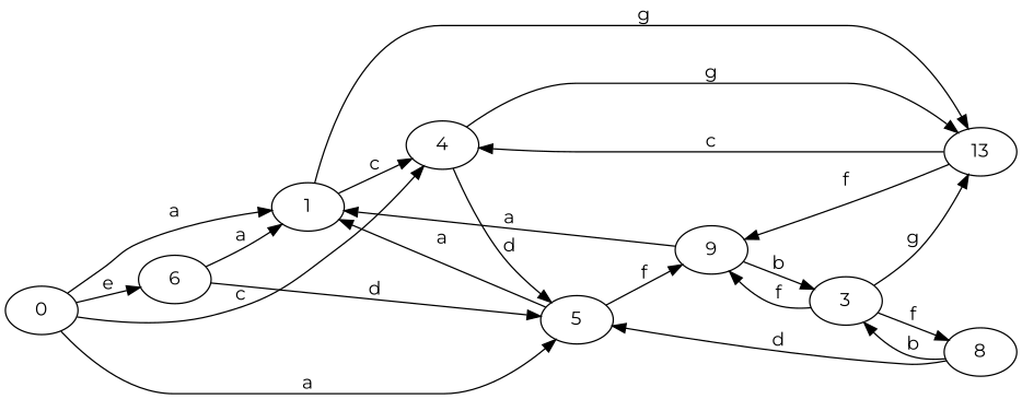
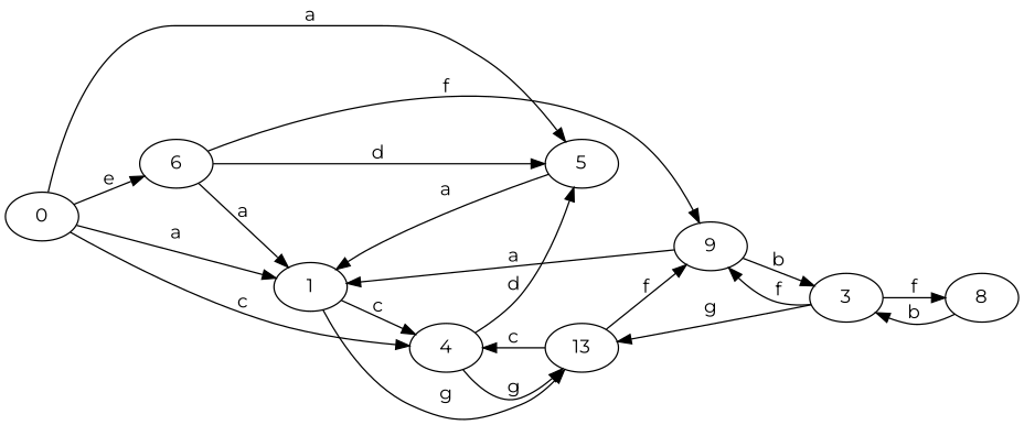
  strict digraph {
    fontname=Montserrat
    rankdir=LR
    node [fontname=Montserrat]
    edge [fontname=Montserrat]
    0
    1
    4
    5
    6
    n6 [label=13]
    9
    3
    8
    0 -> 1 [label=a]
    0 -> 4 [label=c]
    0 -> 5 [label=a]
    0 -> 6 [label=e]
    1 -> 4 [label=c]
    1 -> n6 [label=g]
    4 -> 5 [label=d]
    4 -> n6 [label=g]
    5 -> 1 [label=a]
-   5 -> 9 [label=f]
+   6 -> 9 [label=f]
    6 -> 1 [label=a]
    6 -> 5 [label=d]
    n6 -> 4 [label=c]
    n6 -> 9 [label=f]
    9 -> 1 [label=a]
    9 -> 3 [label=b]
    3 -> n6 [label=g]
    3 -> 9 [label=f]
    3 -> 8 [label=f]
-   8 -> 5 [label=d]
    8 -> 3 [label=b]
  }
